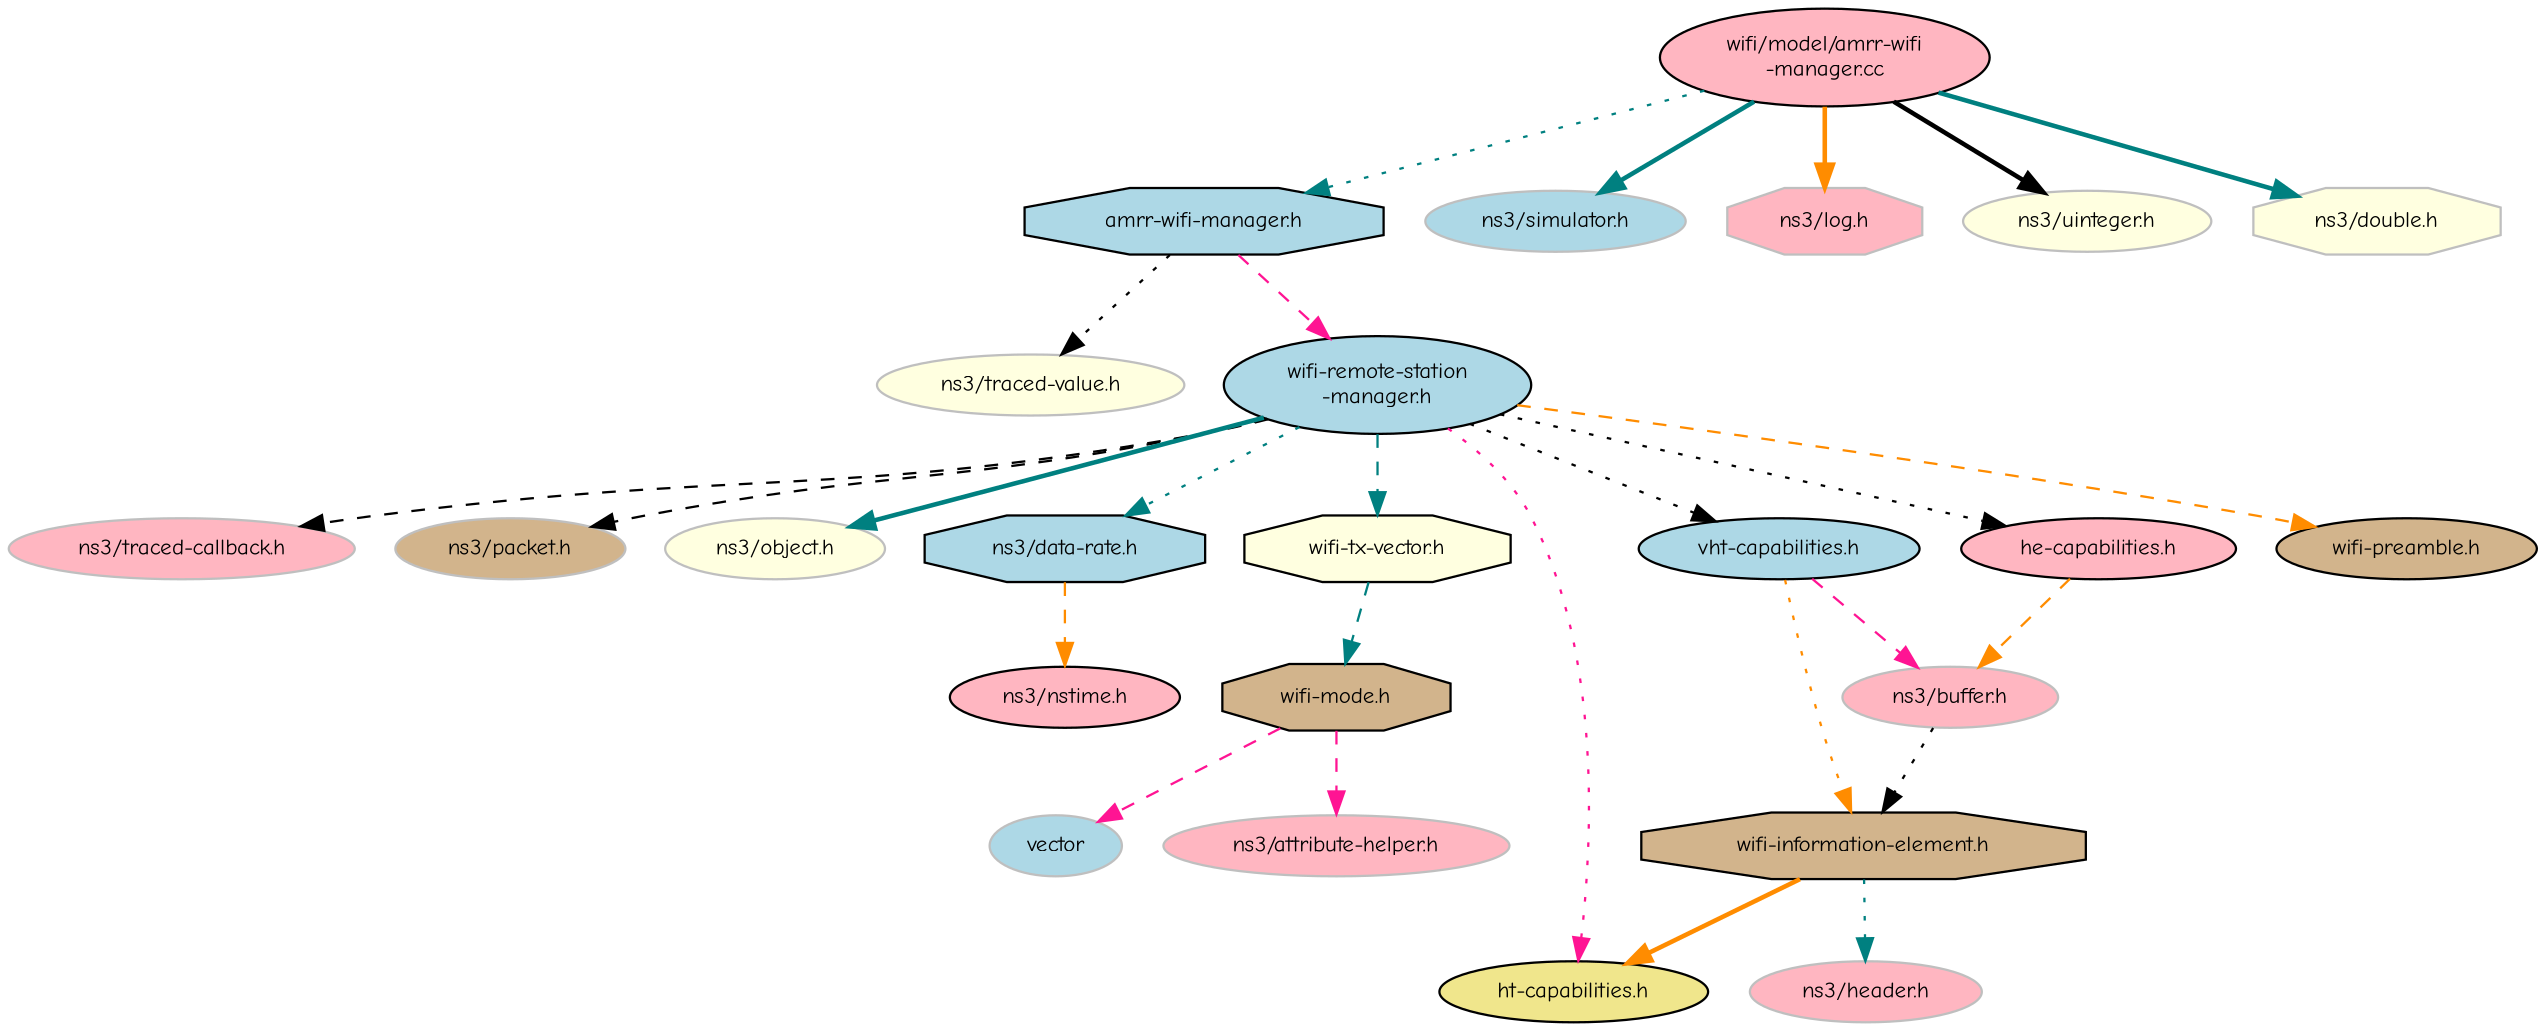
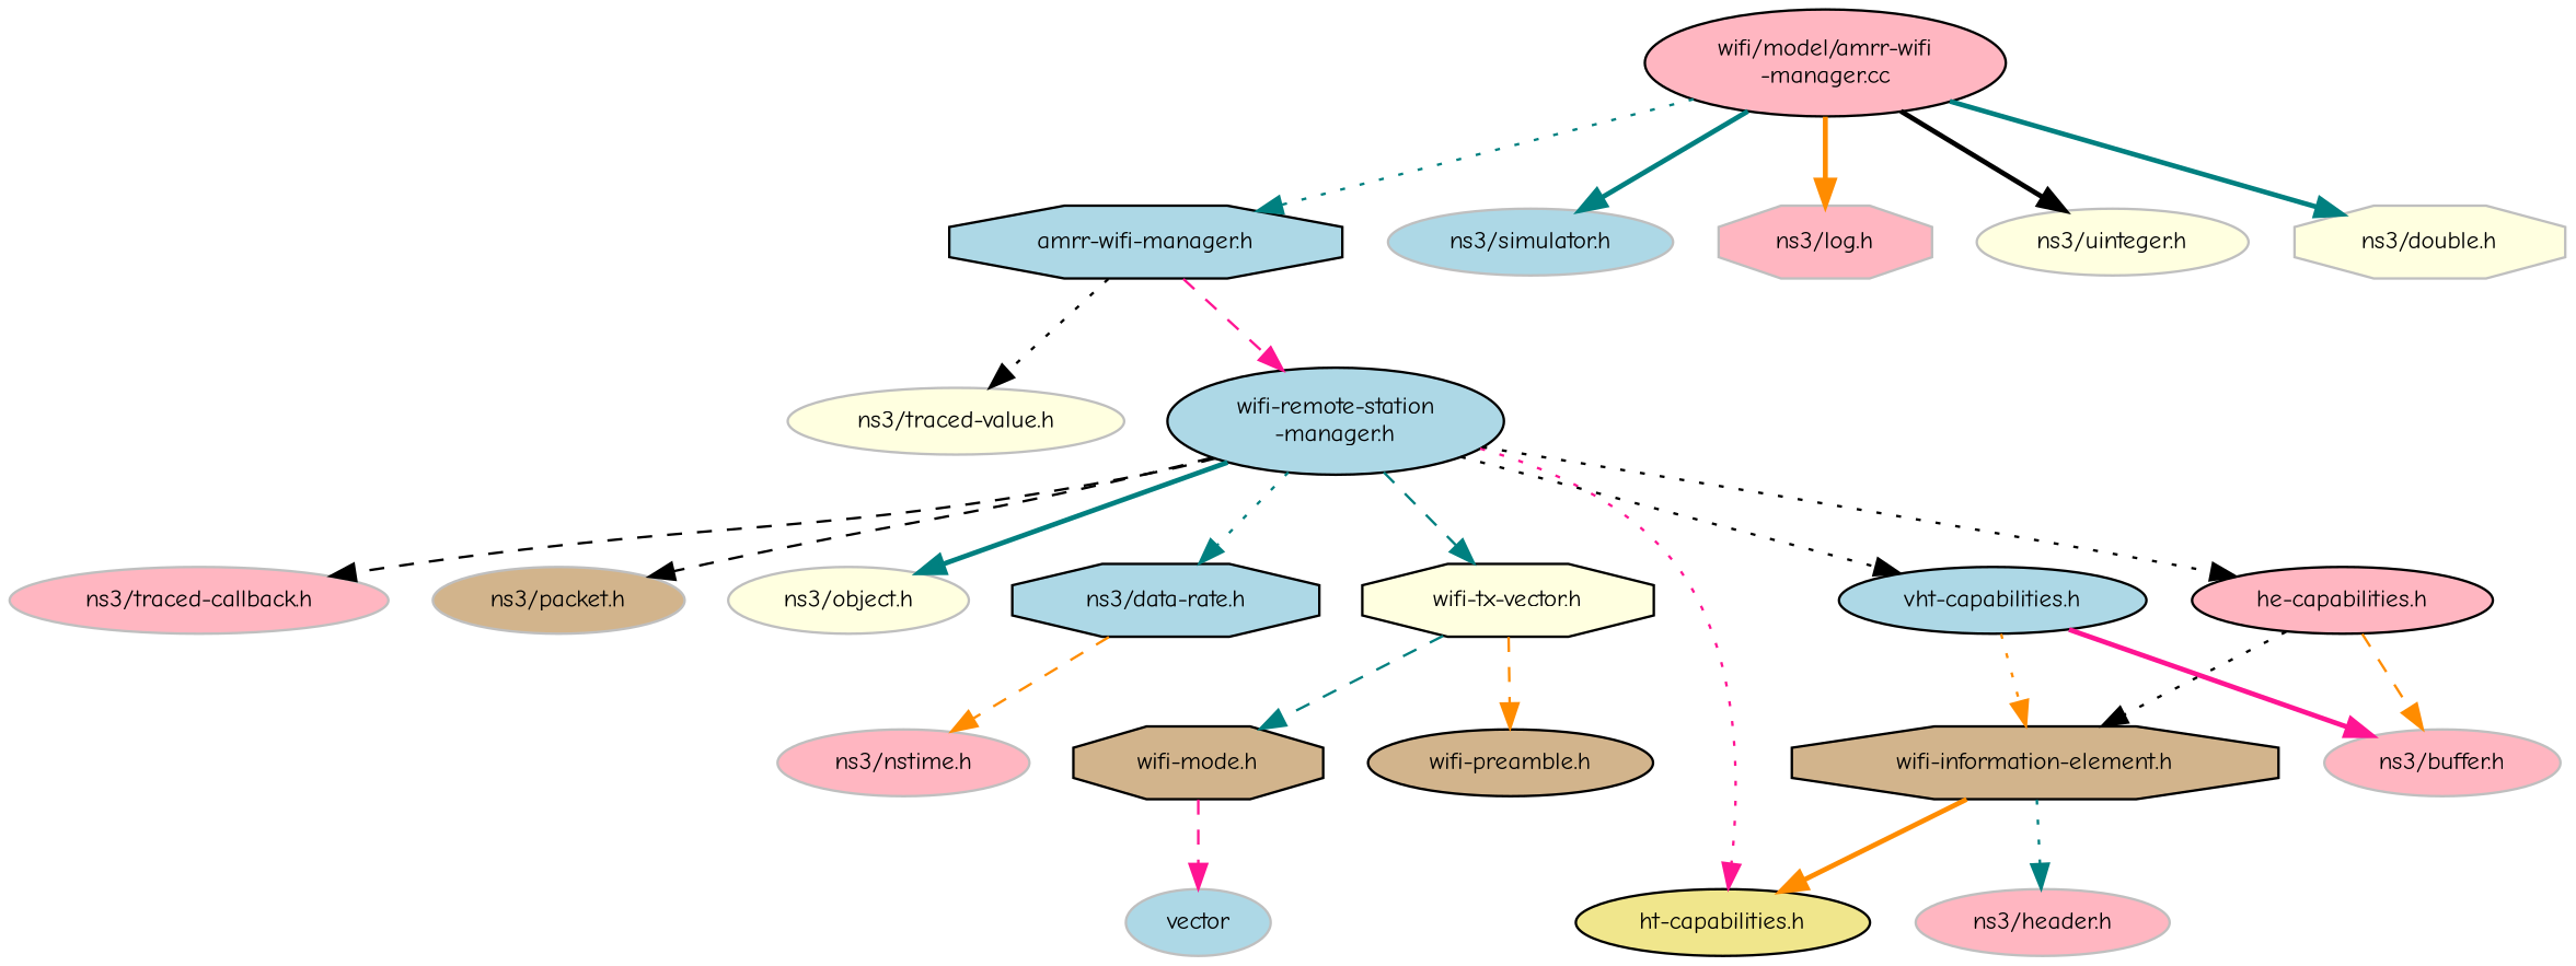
  digraph {
    fontname="Comic Neue"
    node [color=grey75 fillcolor=lightpink fontname="Comic Neue" fontsize=10 shape=ellipse style=filled]
    edge [color=teal fontname="Comic Neue" fontsize=10 labelfontname=Helvetica labelfontsize=10 style=dashed]
    n1 [color=black fontcolor=black height=0.2 label="wifi/model/amrr-wifi\l-manager.cc" width=0.4]
    n2 [color=black fillcolor=lightblue height=0.2 label="amrr-wifi-manager.h" shape=octagon width=0.4]
    n3 [fillcolor=lightblue height=0.2 label="ns3/simulator.h" width=0.4]
    n4 [height=0.2 label="ns3/log.h" shape=octagon width=0.4]
    n5 [fillcolor=lightyellow height=0.2 label="ns3/uinteger.h" width=0.4]
    n6 [fillcolor=lightyellow height=0.2 label="ns3/double.h" shape=octagon width=0.4]
    n7 [fillcolor=lightyellow height=0.2 label="ns3/traced-value.h" width=0.4]
    n8 [color=black fillcolor=lightblue height=0.2 label="wifi-remote-station\l-manager.h" width=0.4]
    n9 [height=0.2 label="ns3/traced-callback.h" width=0.4]
    n10 [fillcolor=tan height=0.2 label="ns3/packet.h" width=0.4]
    n11 [fillcolor=lightyellow height=0.2 label="ns3/object.h" width=0.4]
    n12 [color=black fillcolor=lightblue height=0.2 label="ns3/data-rate.h" shape=octagon width=0.4]
    n13 [color=black fillcolor=lightyellow height=0.2 label="wifi-tx-vector.h" shape=octagon width=0.4]
    n14 [color=black fillcolor=khaki height=0.2 label="ht-capabilities.h" width=0.4]
    n15 [color=black fillcolor=lightblue height=0.2 label="vht-capabilities.h" width=0.4]
    n16 [color=black height=0.2 label="he-capabilities.h" width=0.4]
-   n17 [color=black height=0.2 label="ns3/nstime.h" width=0.4]
+   n17 [height=0.2 label="ns3/nstime.h" width=0.4]
    n18 [color=black fillcolor=tan height=0.2 label="wifi-mode.h" shape=octagon width=0.4]
    n19 [color=black fillcolor=tan height=0.2 label="wifi-preamble.h" width=0.4]
    n20 [color=black fillcolor=tan height=0.2 label="wifi-information-element.h" shape=octagon width=0.4]
    n21 [height=0.2 label="ns3/buffer.h" width=0.4]
    n22 [fillcolor=lightblue height=0.2 label=vector width=0.4]
-   n23 [height=0.2 label="ns3/attribute-helper.h" width=0.4]
    n24 [height=0.2 label="ns3/header.h" width=0.4]
    n1 -> n2 [style=dotted]
    n1 -> n3 [style=bold]
    n1 -> n4 [color=darkorange style=bold]
    n1 -> n5 [color=black style=bold]
    n1 -> n6 [style=bold]
    n2 -> n7 [color=black style=dotted]
    n2 -> n8 [color=deeppink]
    n8 -> n9 [color=black]
    n8 -> n10 [color=black]
    n8 -> n11 [style=bold]
    n8 -> n12 [style=dotted]
    n8 -> n13
    n8 -> n14 [color=deeppink style=dotted]
    n8 -> n15 [color=black style=dotted]
    n8 -> n16 [color=black style=dotted]
    n12 -> n17 [color=darkorange]
    n13 -> n18
-   n8 -> n19 [color=darkorange]
+   n13 -> n19 [color=darkorange]
    n15 -> n20 [color=darkorange style=dotted]
-   n15 -> n21 [color=deeppink]
-   n21 -> n20 [color=black style=dotted]
+   n15 -> n21 [color=deeppink style=bold]
+   n16 -> n20 [color=black style=dotted]
    n16 -> n21 [color=darkorange]
    n18 -> n22 [color=deeppink]
-   n18 -> n23 [color=deeppink]
    n20 -> n14 [color=darkorange style=bold]
    n20 -> n24 [style=dotted]
  }
